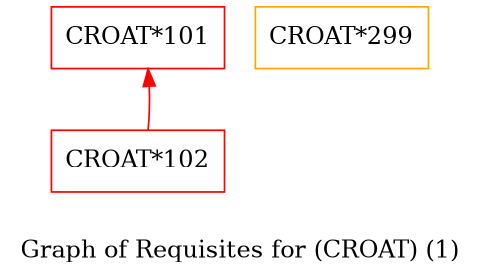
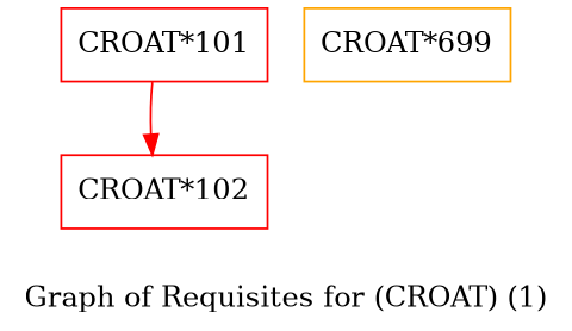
  strict digraph {
    label="Graph of Requisites for (CROAT) (1)"
    node [color=red shape=box]
    "CROAT*101" [height=0.5 width=1.4028]
    "CROAT*102" [height=0.5 width=1.4028]
-   "CROAT*299" [color=orange height=0.5 width=1.4028]
-   "CROAT*102" -> "CROAT*101" [color=red]
+   "CROAT*299" [color=orange height=0.5 width=1.4028 label="CROAT*699"]
+   "CROAT*101" -> "CROAT*102" [color=red]
  }
